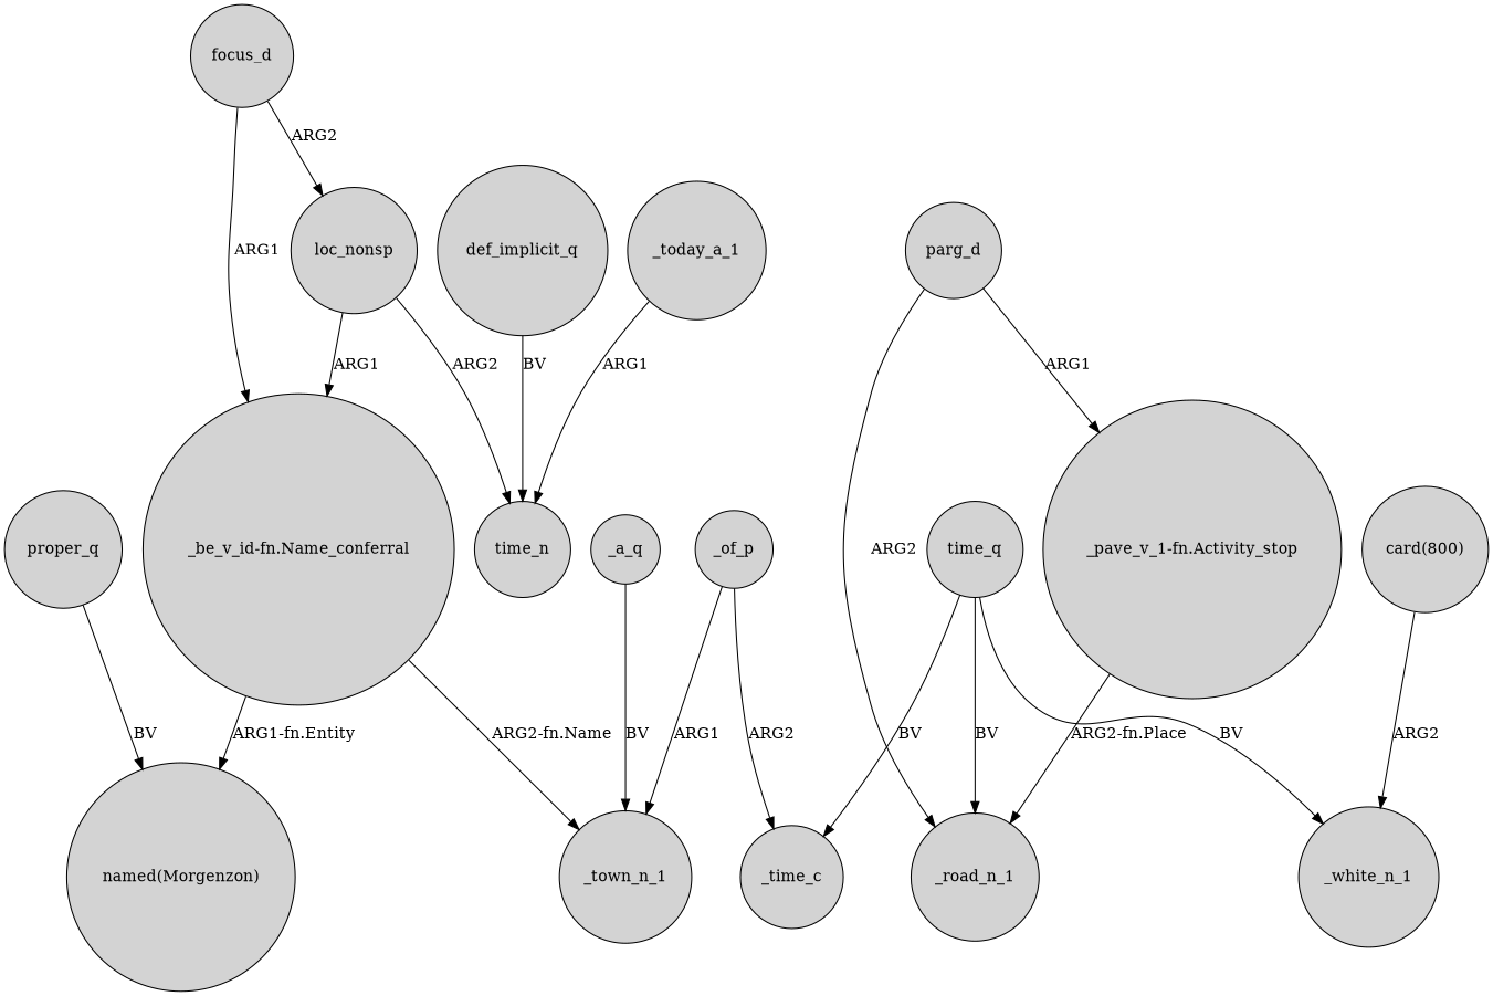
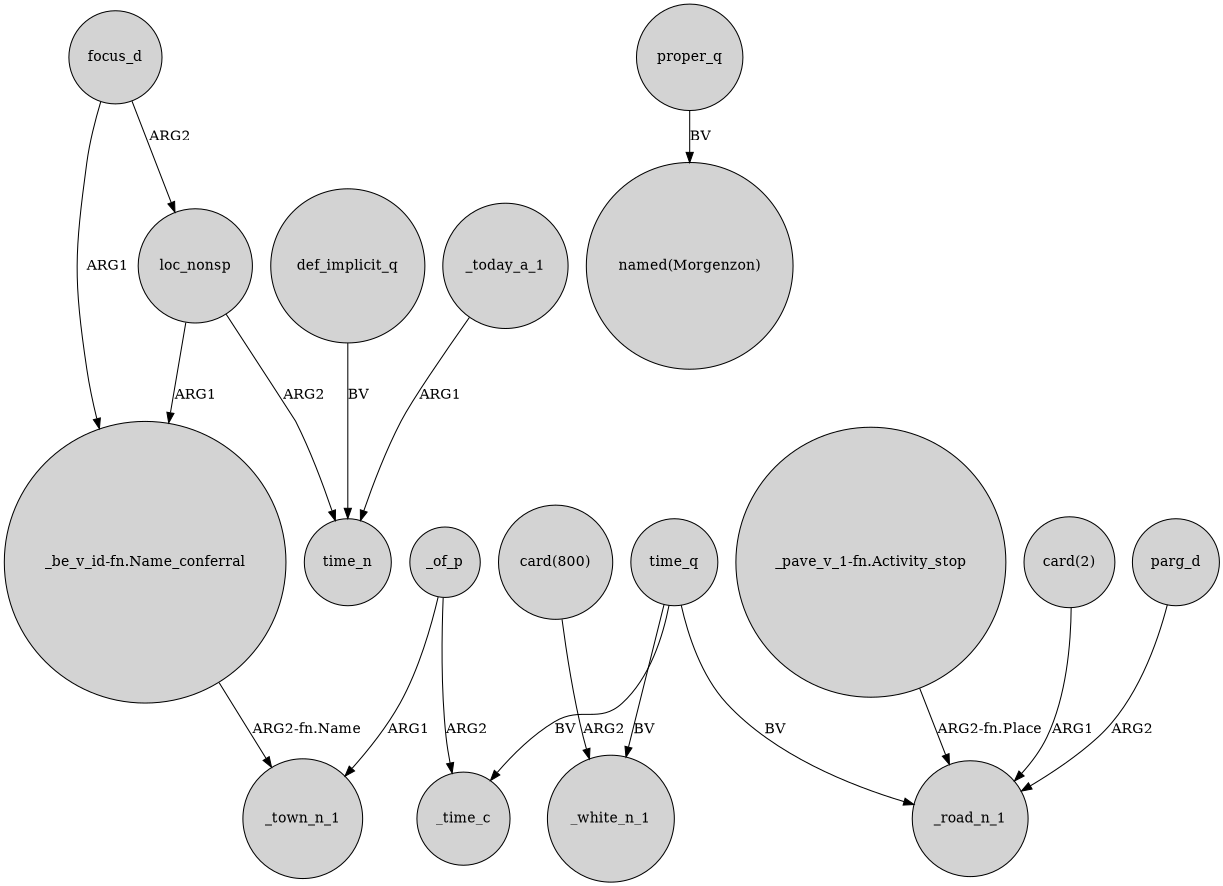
  digraph {
    node [shape=circle style=filled]
    n1 [label=_time_c]
    _of_p
    _town_n_1
    loc_nonsp
    "_be_v_id-fn.Name_conferral"
    time_n
    "named(Morgenzon)"
    parg_d
    _road_n_1
    "_pave_v_1-fn.Activity_stop"
    focus_d
    n12 [label=time_q]
    _white_n_1
-   _a_q
+   "card(2)"
    proper_q
    "card(800)"
    _today_a_1
    def_implicit_q
    _of_p -> n1 [label=ARG2]
    _of_p -> _town_n_1 [label=ARG1]
    loc_nonsp -> "_be_v_id-fn.Name_conferral" [label=ARG1]
    loc_nonsp -> time_n [label=ARG2]
    "_be_v_id-fn.Name_conferral" -> _town_n_1 [label="ARG2-fn.Name"]
-   "_be_v_id-fn.Name_conferral" -> "named(Morgenzon)" [label="ARG1-fn.Entity"]
    parg_d -> _road_n_1 [label=ARG2]
-   parg_d -> "_pave_v_1-fn.Activity_stop" [label=ARG1]
    "_pave_v_1-fn.Activity_stop" -> _road_n_1 [label="ARG2-fn.Place"]
    focus_d -> loc_nonsp [label=ARG2]
    focus_d -> "_be_v_id-fn.Name_conferral" [label=ARG1]
    n12 -> n1 [label=BV]
    n12 -> _road_n_1 [label=BV]
    n12 -> _white_n_1 [label=BV]
-   _a_q -> _town_n_1 [label=BV]
+   "card(2)" -> _road_n_1 [label=ARG1]
    proper_q -> "named(Morgenzon)" [label=BV]
    "card(800)" -> _white_n_1 [label=ARG2]
    _today_a_1 -> time_n [label=ARG1]
    def_implicit_q -> time_n [label=BV]
  }
